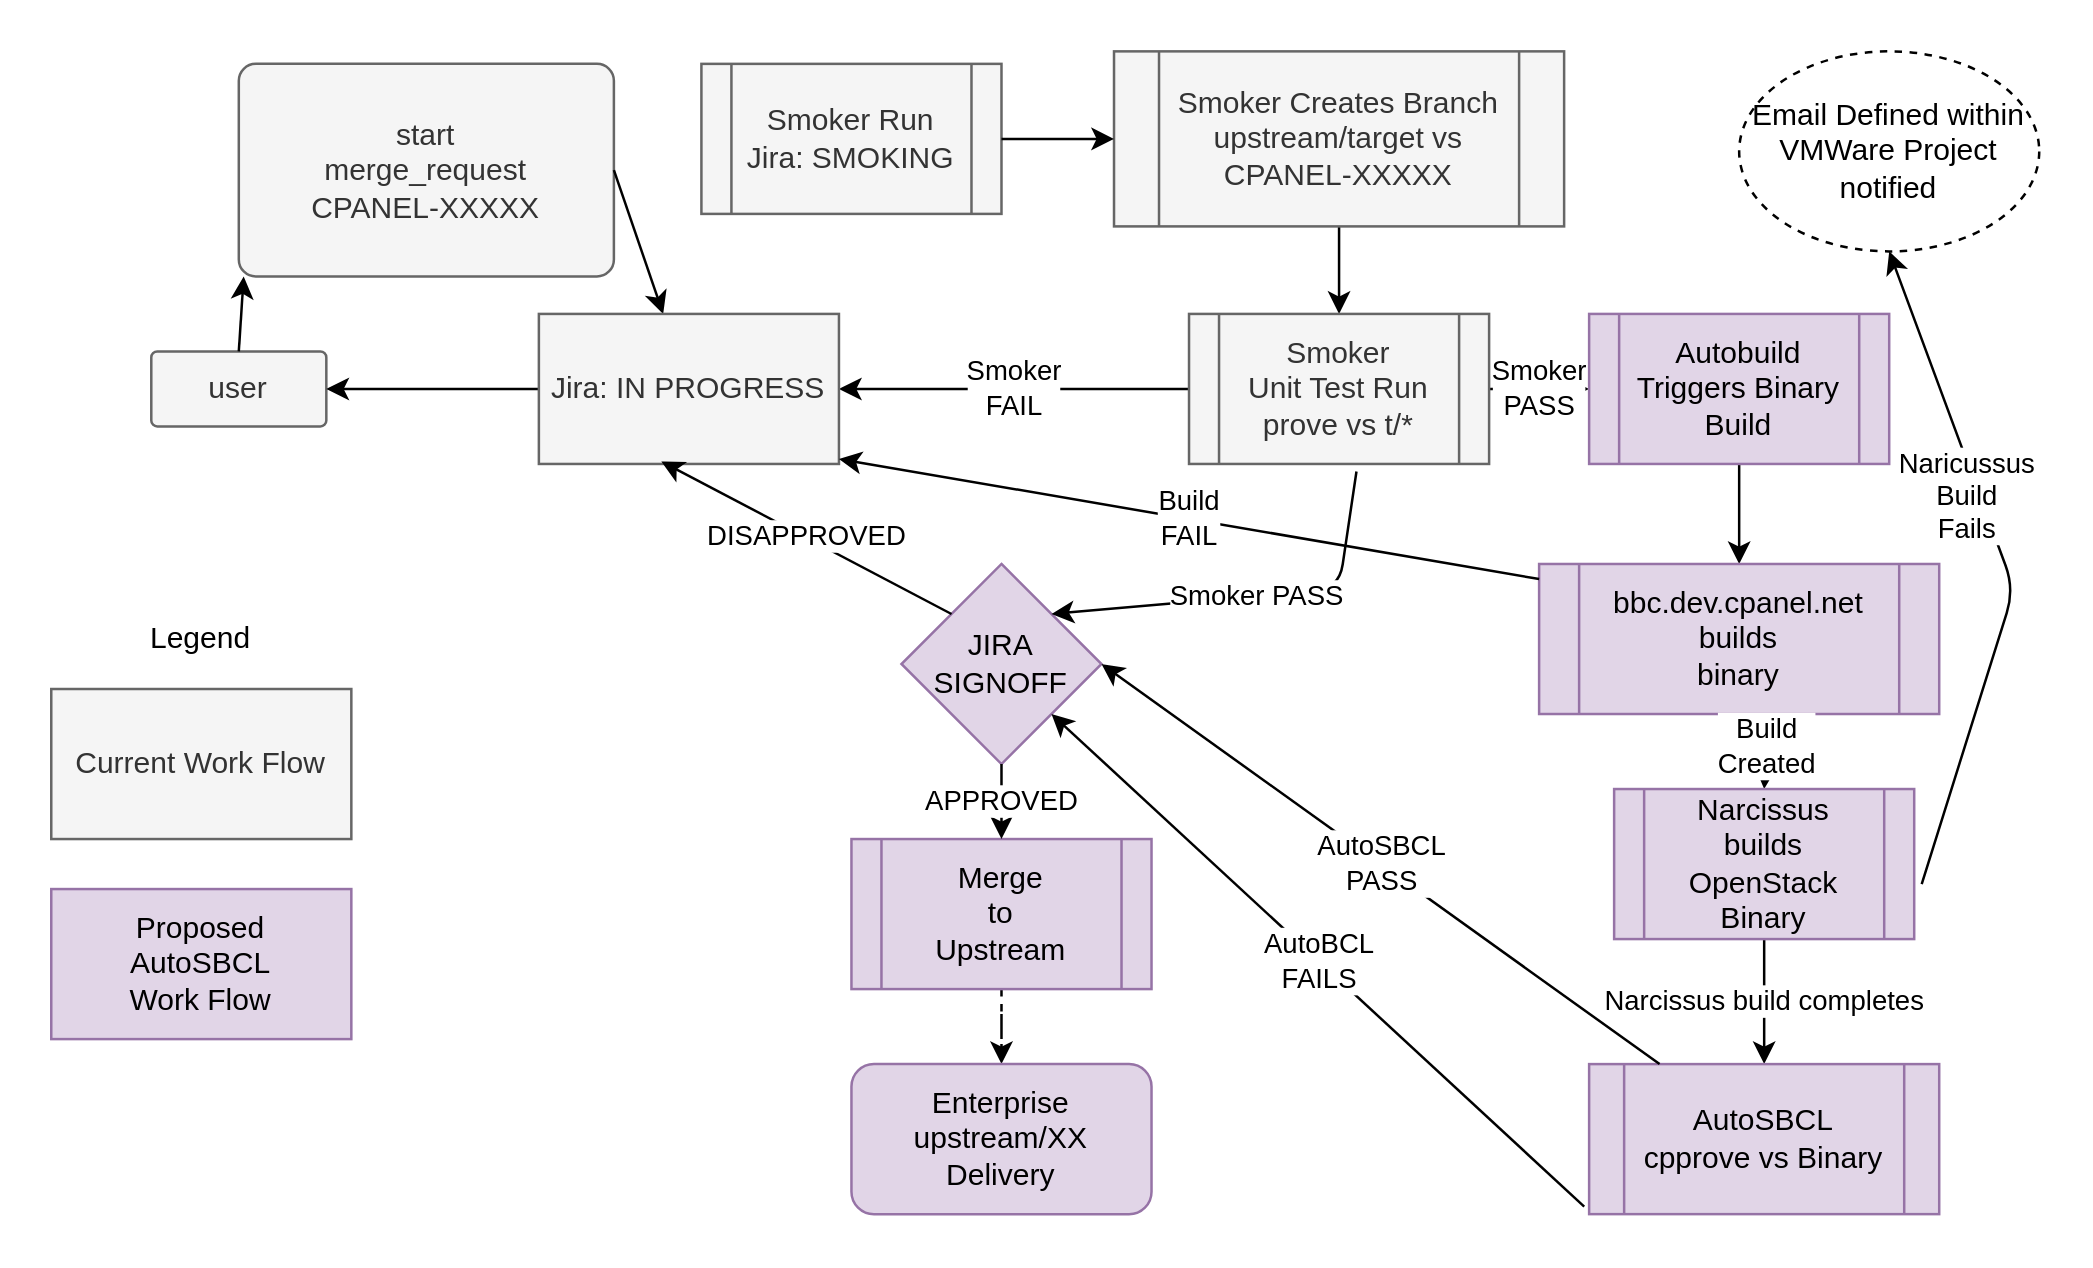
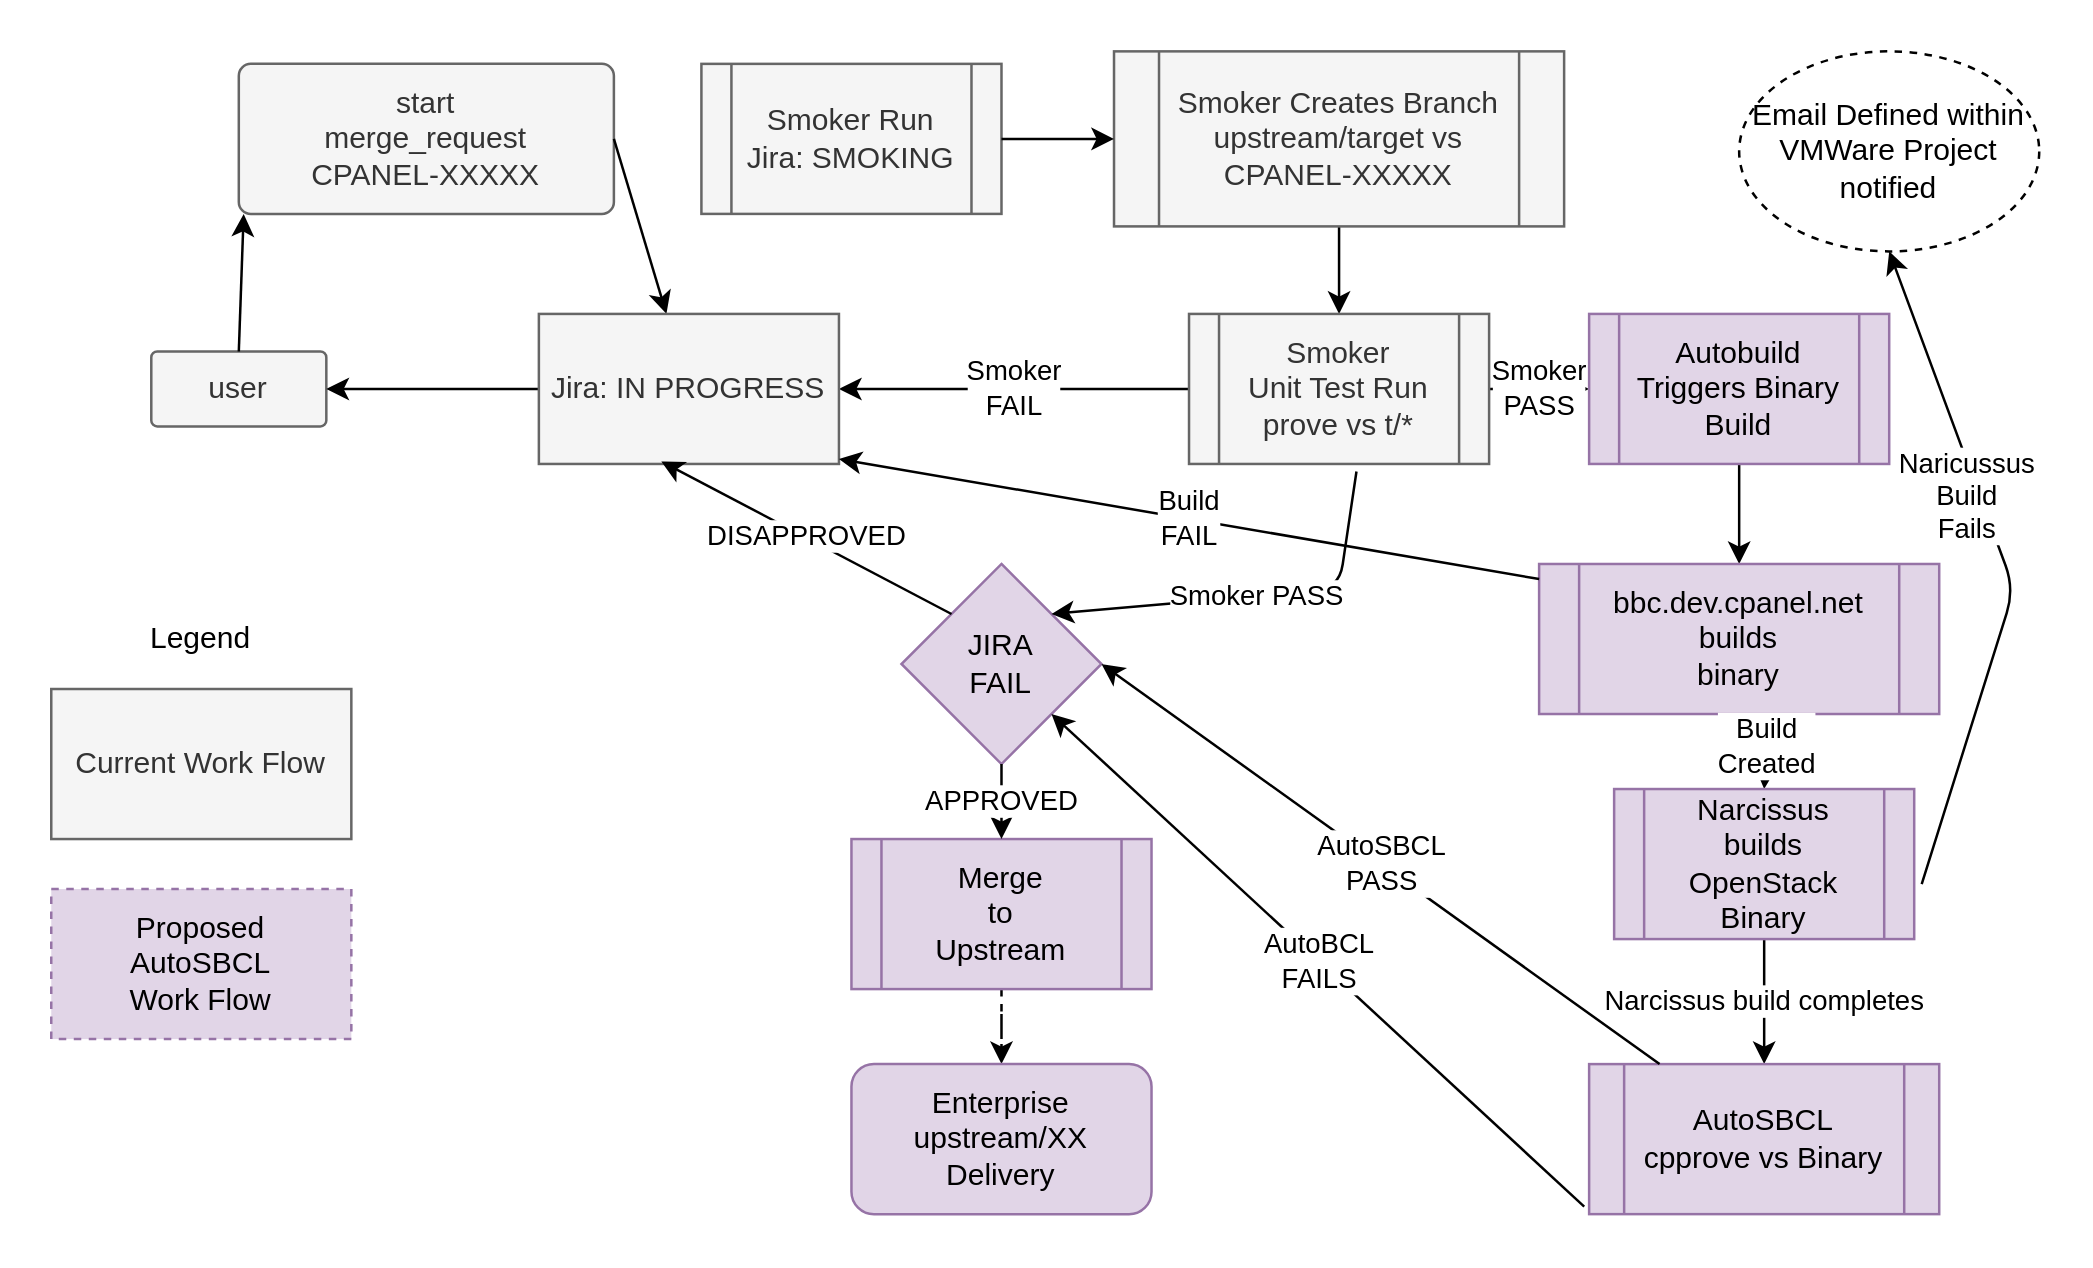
  <mxCell id="0" />
  <mxCell id="1" parent="0" />
- <mxCell id="2" value="&lt;div&gt;start&lt;/div&gt;&lt;div&gt;merge_request&lt;/div&gt;&lt;div&gt;CPANEL-XXXXX&lt;br&gt;&lt;/div&gt;" style="rounded=1;whiteSpace=wrap;html=1;glass=0;arcSize=8;fillColor=#f5f5f5;strokeColor=#666666;fontColor=#333333;" vertex="1" parent="1"><mxGeometry x="95" y="25" width="150" height="85" as="geometry" /></mxCell>
+ <mxCell id="2" value="&lt;div&gt;start&lt;/div&gt;&lt;div&gt;merge_request&lt;/div&gt;&lt;div&gt;CPANEL-XXXXX&lt;br&gt;&lt;/div&gt;" style="rounded=1;whiteSpace=wrap;html=1;glass=0;arcSize=8;fillColor=#f5f5f5;strokeColor=#666666;fontColor=#333333;" vertex="1" parent="1"><mxGeometry x="95" y="25" width="150" height="60" as="geometry" /></mxCell>
  <mxCell id="3" value="&lt;div&gt;Smoker Run&lt;/div&gt;&lt;div&gt;Jira: SMOKING&lt;br&gt;&lt;/div&gt;" style="shape=process;whiteSpace=wrap;html=1;backgroundOutline=1;glass=0;fillColor=#f5f5f5;strokeColor=#666666;fontColor=#333333;" vertex="1" parent="1"><mxGeometry x="280" y="25" width="120" height="60" as="geometry" /></mxCell>
  <mxCell id="4" value="" style="edgeStyle=orthogonalEdgeStyle;rounded=0;orthogonalLoop=1;jettySize=auto;html=1;" edge="1" parent="1" source="5" target="10"><mxGeometry relative="1" as="geometry" /></mxCell>
  <mxCell id="5" value="&lt;div&gt;Smoker Creates Branch&lt;/div&gt;&lt;div&gt;upstream/target vs CPANEL-XXXXX&lt;br&gt;&lt;/div&gt;" style="shape=process;whiteSpace=wrap;html=1;backgroundOutline=1;glass=0;fillColor=#f5f5f5;strokeColor=#666666;fontColor=#333333;" vertex="1" parent="1"><mxGeometry x="445" y="20" width="180" height="70" as="geometry" /></mxCell>
  <mxCell id="6" value="" style="endArrow=classic;html=1;exitX=1;exitY=0.5;exitDx=0;exitDy=0;" edge="1" parent="1" source="2" target="14"><mxGeometry width="50" height="50" relative="1" as="geometry"><mxPoint x="-5" y="355" as="sourcePoint" /><mxPoint x="45" y="305" as="targetPoint" /></mxGeometry></mxCell>
  <mxCell id="7" value="" style="endArrow=classic;html=1;entryX=0;entryY=0.5;entryDx=0;entryDy=0;exitX=1;exitY=0.5;exitDx=0;exitDy=0;" edge="1" parent="1" source="3" target="5"><mxGeometry width="50" height="50" relative="1" as="geometry"><mxPoint x="-5" y="355" as="sourcePoint" /><mxPoint x="45" y="305" as="targetPoint" /></mxGeometry></mxCell>
  <mxCell id="8" value="&lt;div&gt;Smoker&lt;/div&gt;&lt;div&gt;FAIL&lt;br&gt;&lt;/div&gt;" style="edgeStyle=orthogonalEdgeStyle;rounded=0;orthogonalLoop=1;jettySize=auto;html=1;entryX=1;entryY=0.5;entryDx=0;entryDy=0;" edge="1" parent="1" source="10" target="14"><mxGeometry relative="1" as="geometry"><mxPoint x="325" y="155" as="targetPoint" /></mxGeometry></mxCell>
  <mxCell id="9" value="&lt;div&gt;Smoker&lt;/div&gt;&lt;div&gt;PASS&lt;br&gt;&lt;/div&gt;" style="edgeStyle=orthogonalEdgeStyle;rounded=0;orthogonalLoop=1;jettySize=auto;html=1;" edge="1" parent="1" source="10" target="16"><mxGeometry relative="1" as="geometry" /></mxCell>
  <mxCell id="10" value="&lt;div&gt;Smoker&lt;/div&gt;&lt;div&gt;Unit Test Run&lt;/div&gt;&lt;div&gt;prove vs t/*&lt;br&gt;&lt;/div&gt;" style="shape=process;whiteSpace=wrap;html=1;backgroundOutline=1;glass=0;fillColor=#f5f5f5;strokeColor=#666666;fontColor=#333333;" vertex="1" parent="1"><mxGeometry x="475" y="125" width="120" height="60" as="geometry" /></mxCell>
  <mxCell id="11" value="&lt;div&gt;user&lt;/div&gt;" style="rounded=1;whiteSpace=wrap;html=1;glass=0;arcSize=8;fillColor=#f5f5f5;strokeColor=#666666;fontColor=#333333;" vertex="1" parent="1"><mxGeometry x="60" y="140" width="70" height="30" as="geometry" /></mxCell>
  <mxCell id="12" value="" style="endArrow=classic;html=1;exitX=0.5;exitY=0;exitDx=0;exitDy=0;entryX=0.013;entryY=1;entryDx=0;entryDy=0;entryPerimeter=0;" edge="1" parent="1" source="11" target="2"><mxGeometry width="50" height="50" relative="1" as="geometry"><mxPoint x="-5" y="355" as="sourcePoint" /><mxPoint x="4" y="85" as="targetPoint" /></mxGeometry></mxCell>
  <mxCell id="13" value="" style="edgeStyle=orthogonalEdgeStyle;rounded=0;orthogonalLoop=1;jettySize=auto;html=1;" edge="1" parent="1" source="14" target="11"><mxGeometry relative="1" as="geometry" /></mxCell>
  <mxCell id="14" value="Jira: IN PROGRESS" style="rounded=0;whiteSpace=wrap;html=1;glass=0;fillColor=#f5f5f5;strokeColor=#666666;fontColor=#333333;" vertex="1" parent="1"><mxGeometry x="215" y="125" width="120" height="60" as="geometry" /></mxCell>
  <mxCell id="15" value="" style="edgeStyle=orthogonalEdgeStyle;rounded=0;orthogonalLoop=1;jettySize=auto;html=1;" edge="1" parent="1" source="16" target="17"><mxGeometry relative="1" as="geometry" /></mxCell>
  <mxCell id="16" value="&lt;div&gt;Autobuild Triggers Binary&lt;/div&gt;&lt;div&gt;Build&lt;br&gt;&lt;/div&gt;" style="shape=process;whiteSpace=wrap;html=1;backgroundOutline=1;glass=0;labelBorderColor=none;fillColor=#e1d5e7;strokeColor=#9673a6;" vertex="1" parent="1"><mxGeometry x="635" y="125" width="120" height="60" as="geometry" /></mxCell>
  <mxCell id="17" value="&lt;div&gt;bbc.dev.cpanel.net&lt;/div&gt;&lt;div&gt;builds&lt;/div&gt;&lt;div&gt;binary&lt;br&gt;&lt;/div&gt;" style="shape=process;whiteSpace=wrap;html=1;backgroundOutline=1;glass=0;fillColor=#e1d5e7;strokeColor=#9673a6;" vertex="1" parent="1"><mxGeometry x="615" y="225" width="160" height="60" as="geometry" /></mxCell>
  <mxCell id="18" value="Narcissus build completes" style="edgeStyle=orthogonalEdgeStyle;rounded=0;orthogonalLoop=1;jettySize=auto;html=1;" edge="1" parent="1" source="28" target="19"><mxGeometry relative="1" as="geometry" /></mxCell>
  <mxCell id="19" value="&lt;div&gt;AutoSBCL&lt;/div&gt;&lt;div&gt;cpprove vs Binary&lt;/div&gt;" style="shape=process;whiteSpace=wrap;html=1;backgroundOutline=1;glass=0;fillColor=#e1d5e7;strokeColor=#9673a6;" vertex="1" parent="1"><mxGeometry x="635" y="425" width="140" height="60" as="geometry" /></mxCell>
  <mxCell id="20" value="" style="edgeStyle=orthogonalEdgeStyle;rounded=0;orthogonalLoop=1;jettySize=auto;html=1;dashed=1;" edge="1" parent="1" source="21" target="31"><mxGeometry relative="1" as="geometry" /></mxCell>
  <mxCell id="21" value="&lt;div&gt;Merge&lt;/div&gt;&lt;div&gt;to&lt;/div&gt;&lt;div&gt;Upstream&lt;br&gt;&lt;/div&gt;" style="shape=process;whiteSpace=wrap;html=1;backgroundOutline=1;glass=0;fillColor=#e1d5e7;strokeColor=#9673a6;" vertex="1" parent="1"><mxGeometry x="340" y="335" width="120" height="60" as="geometry" /></mxCell>
  <mxCell id="22" value="&lt;div&gt;Build&lt;/div&gt;&lt;div&gt;Created&lt;br&gt;&lt;/div&gt;" style="endArrow=classic;html=1;entryX=0.5;entryY=0;entryDx=0;entryDy=0;exitX=0.575;exitY=1.017;exitDx=0;exitDy=0;exitPerimeter=0;" edge="1" parent="1" source="17" target="28"><mxGeometry x="-0.154" width="50" height="50" relative="1" as="geometry"><mxPoint y="705" as="sourcePoint" x="-25" /><mxPoint x="25" y="655" as="targetPoint" /><Array as="points" /><mxPoint as="offset" /></mxGeometry></mxCell>
  <mxCell id="23" value="&lt;div&gt;Build&lt;/div&gt;&lt;div&gt;FAIL&lt;br&gt;&lt;/div&gt;" style="endArrow=classic;html=1;entryX=1;entryY=0.967;entryDx=0;entryDy=0;exitX=0;exitY=0.1;exitDx=0;exitDy=0;exitPerimeter=0;entryPerimeter=0;" edge="1" parent="1" source="17" target="14"><mxGeometry width="50" height="50" relative="1" as="geometry"><mxPoint y="705" as="sourcePoint" x="-25" /><mxPoint x="25" y="655" as="targetPoint" /></mxGeometry></mxCell>
- <mxCell id="24" value="&lt;div&gt;JIRA&lt;/div&gt;&lt;div&gt;SIGNOFF&lt;br&gt;&lt;/div&gt;" style="rhombus;whiteSpace=wrap;html=1;glass=0;fillColor=#e1d5e7;strokeColor=#9673a6;" vertex="1" parent="1"><mxGeometry x="360" y="225" width="80" height="80" as="geometry" /></mxCell>
+ <mxCell id="24" value="&lt;div&gt;JIRA&lt;/div&gt;&lt;div&gt;FAIL&lt;br&gt;&lt;/div&gt;" style="rhombus;whiteSpace=wrap;html=1;glass=0;fillColor=#e1d5e7;strokeColor=#9673a6;" vertex="1" parent="1"><mxGeometry x="360" y="225" width="80" height="80" as="geometry" /></mxCell>
  <mxCell id="25" value="&lt;div&gt;AutoSBCL&lt;/div&gt;&lt;div&gt;PASS&lt;br&gt;&lt;/div&gt;" style="endArrow=classic;html=1;entryX=1;entryY=0.5;entryDx=0;entryDy=0;" edge="1" parent="1" source="19" target="24"><mxGeometry width="50" height="50" relative="1" as="geometry"><mxPoint x="435" y="445" as="sourcePoint" /><mxPoint x="45" y="655" as="targetPoint" /></mxGeometry></mxCell>
  <mxCell id="26" value="DISAPPROVED" style="endArrow=classic;html=1;exitX=0;exitY=0;exitDx=0;exitDy=0;entryX=0.408;entryY=0.983;entryDx=0;entryDy=0;entryPerimeter=0;" edge="1" parent="1" source="24" target="14"><mxGeometry width="50" height="50" relative="1" as="geometry"><mxPoint x="-5" y="705" as="sourcePoint" /><mxPoint x="45" y="655" as="targetPoint" /><Array as="points" /></mxGeometry></mxCell>
  <mxCell id="27" value="&lt;div&gt;APPROVED&lt;/div&gt;" style="endArrow=classic;html=1;exitX=0.5;exitY=1;exitDx=0;exitDy=0;entryX=0.5;entryY=0;entryDx=0;entryDy=0;" edge="1" parent="1" source="24" target="21"><mxGeometry width="50" height="50" relative="1" as="geometry"><mxPoint y="695" as="sourcePoint" x="-25" /><mxPoint x="395" y="345" as="targetPoint" /></mxGeometry></mxCell>
  <mxCell id="28" value="&lt;div&gt;Narcissus&lt;/div&gt;&lt;div&gt;builds&lt;/div&gt;&lt;div&gt;OpenStack&lt;/div&gt;&lt;div&gt;Binary&lt;br&gt;&lt;/div&gt;" style="shape=process;whiteSpace=wrap;html=1;backgroundOutline=1;glass=0;fillColor=#e1d5e7;strokeColor=#9673a6;" vertex="1" parent="1"><mxGeometry x="645" y="315" width="120" height="60" as="geometry" /></mxCell>
  <mxCell id="29" value="&lt;div&gt;Naricussus&lt;/div&gt;&lt;div&gt;Build&lt;/div&gt;&lt;div&gt;Fails&lt;br&gt;&lt;/div&gt;" style="endArrow=classic;html=1;exitX=1.025;exitY=0.633;exitDx=0;exitDy=0;exitPerimeter=0;entryX=0.5;entryY=1;entryDx=0;entryDy=0;" edge="1" parent="1" source="28" target="32"><mxGeometry x="0.235" y="5" width="50" height="50" relative="1" as="geometry"><mxPoint x="65" y="695" as="sourcePoint" /><mxPoint x="735" y="265" as="targetPoint" /><Array as="points"><mxPoint x="805" y="235" /></Array><mxPoint as="offset" /></mxGeometry></mxCell>
  <mxCell id="30" value="&lt;div&gt;AutoBCL&lt;/div&gt;&lt;div&gt;FAILS&lt;br&gt;&lt;/div&gt;" style="endArrow=classic;html=1;entryX=1;entryY=1;entryDx=0;entryDy=0;exitX=-0.014;exitY=0.95;exitDx=0;exitDy=0;exitPerimeter=0;" edge="1" parent="1" source="19" target="24"><mxGeometry width="50" height="50" relative="1" as="geometry"><mxPoint x="65" y="695" as="sourcePoint" /><mxPoint x="115" y="645" as="targetPoint" /></mxGeometry></mxCell>
  <mxCell id="31" value="&lt;div&gt;Enterprise&lt;br&gt;&lt;/div&gt;&lt;div&gt;upstream/XX&lt;/div&gt;&lt;div&gt;Delivery&lt;br&gt;&lt;/div&gt;" style="rounded=1;whiteSpace=wrap;html=1;glass=0;fillColor=#e1d5e7;strokeColor=#9673a6;" vertex="1" parent="1"><mxGeometry x="340" y="425" width="120" height="60" as="geometry" /></mxCell>
  <mxCell id="32" value="&lt;div&gt;Email Defined within&lt;/div&gt;&lt;div&gt;VMWare Project&lt;/div&gt;&lt;div&gt;notified&lt;br&gt;&lt;/div&gt;" style="ellipse;whiteSpace=wrap;html=1;glass=0;dashed=1;" vertex="1" parent="1"><mxGeometry x="695" y="20" width="120" height="80" as="geometry" /></mxCell>
  <mxCell id="33" value="Smoker PASS" style="endArrow=classic;html=1;entryX=1;entryY=0;entryDx=0;entryDy=0;exitX=0.558;exitY=1.05;exitDx=0;exitDy=0;exitPerimeter=0;" edge="1" parent="1" source="10" target="24"><mxGeometry width="50" height="50" relative="1" as="geometry"><mxPoint x="65" y="635" as="sourcePoint" /><mxPoint x="115" y="585" as="targetPoint" /><Array as="points"><mxPoint x="535" y="235" /></Array></mxGeometry></mxCell>
  <mxCell id="34" value="Current Work Flow" style="rounded=0;whiteSpace=wrap;html=1;glass=0;fillColor=#f5f5f5;strokeColor=#666666;fontColor=#333333;" vertex="1" parent="1"><mxGeometry x="20" y="275" width="120" height="60" as="geometry" /></mxCell>
  <mxCell id="35" value="Legend" style="text;html=1;strokeColor=none;fillColor=none;align=center;verticalAlign=middle;whiteSpace=wrap;rounded=0;glass=0;" vertex="1" parent="1"><mxGeometry x="60" y="245" width="40" height="20" as="geometry" /></mxCell>
- <mxCell id="36" value="&lt;div&gt;Proposed&lt;/div&gt;&lt;div&gt;AutoSBCL&lt;/div&gt;&lt;div&gt;Work Flow&lt;br&gt;&lt;/div&gt;" style="rounded=0;whiteSpace=wrap;html=1;glass=0;fillColor=#e1d5e7;strokeColor=#9673a6;" vertex="1" parent="1"><mxGeometry x="20" y="355" width="120" height="60" as="geometry" /></mxCell>
+ <mxCell id="36" value="&lt;div&gt;Proposed&lt;/div&gt;&lt;div&gt;AutoSBCL&lt;/div&gt;&lt;div&gt;Work Flow&lt;br&gt;&lt;/div&gt;" style="rounded=0;whiteSpace=wrap;html=1;glass=0;fillColor=#e1d5e7;strokeColor=#9673a6;dashed=1;" vertex="1" parent="1"><mxGeometry x="20" y="355" width="120" height="60" as="geometry" /></mxCell>
